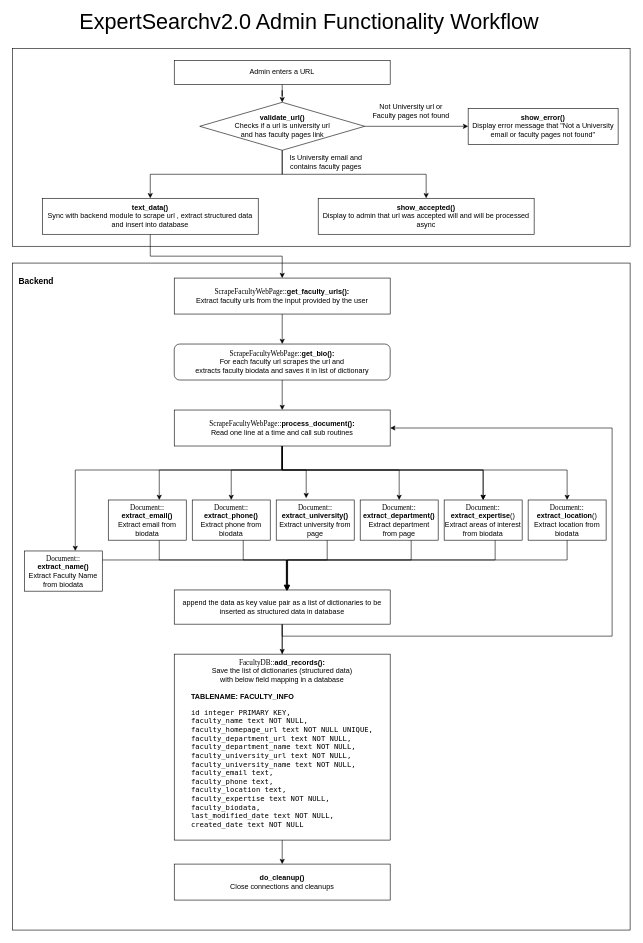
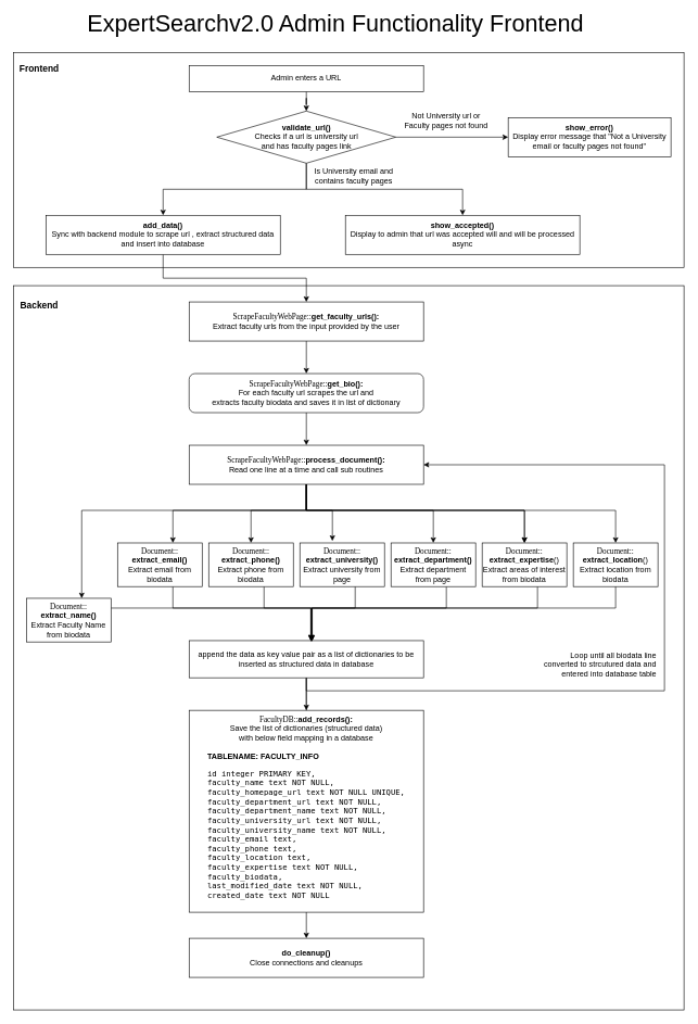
  <mxCell id="0" />
  <mxCell id="1" parent="0" />
  <mxCell id="2" value="" style="rounded=0;whiteSpace=wrap;html=1;fontSize=14;" parent="1" vertex="1"><mxGeometry x="20" y="438" width="1030" height="1112" as="geometry" /></mxCell>
  <mxCell id="3" value="" style="rounded=0;whiteSpace=wrap;html=1;fontSize=14;" parent="1" vertex="1"><mxGeometry x="20" y="80" width="1030" height="330" as="geometry" /></mxCell>
  <mxCell id="4" value="" style="edgeStyle=orthogonalEdgeStyle;rounded=0;orthogonalLoop=1;jettySize=auto;html=1;" parent="1" source="5" target="11" edge="1"><mxGeometry relative="1" as="geometry" /></mxCell>
  <mxCell id="5" value="Admin enters a URL" style="rounded=0;whiteSpace=wrap;html=1;" parent="1" vertex="1"><mxGeometry x="290" y="100" width="360" height="40" as="geometry" /></mxCell>
  <mxCell id="6" style="edgeStyle=orthogonalEdgeStyle;rounded=0;orthogonalLoop=1;jettySize=auto;html=1;entryX=0.5;entryY=0;entryDx=0;entryDy=0;" parent="1" source="7" target="16" edge="1"><mxGeometry relative="1" as="geometry" /></mxCell>
  <mxCell id="7" value="&lt;span style=&quot;font-size: 9pt ; background-color: rgb(255 , 255 , 255) ; font-family: &amp;#34;menlo&amp;#34;&quot;&gt;ScrapeFacultyWebPage::&lt;/span&gt;&lt;b&gt;get_faculty_urls():&lt;br&gt;&lt;/b&gt;Extract faculty urls from the input provided by the user" style="rounded=0;whiteSpace=wrap;html=1;" parent="1" vertex="1"><mxGeometry x="290" y="463" width="360" height="60" as="geometry" /></mxCell>
  <mxCell id="8" value="" style="edgeStyle=orthogonalEdgeStyle;rounded=0;orthogonalLoop=1;jettySize=auto;html=1;entryX=0.5;entryY=0;entryDx=0;entryDy=0;" parent="1" source="11" target="44" edge="1"><mxGeometry relative="1" as="geometry" /></mxCell>
  <mxCell id="9" style="edgeStyle=orthogonalEdgeStyle;rounded=0;orthogonalLoop=1;jettySize=auto;html=1;entryX=0;entryY=0.5;entryDx=0;entryDy=0;" parent="1" source="11" target="13" edge="1"><mxGeometry relative="1" as="geometry"><mxPoint x="650" y="240" as="targetPoint" /></mxGeometry></mxCell>
  <mxCell id="10" style="edgeStyle=orthogonalEdgeStyle;rounded=0;orthogonalLoop=1;jettySize=auto;html=1;" parent="1" source="11" target="48" edge="1"><mxGeometry relative="1" as="geometry" /></mxCell>
  <mxCell id="11" value="&lt;b&gt;&lt;span&gt;validate_url()&lt;/span&gt;&lt;br&gt;&lt;/b&gt;&lt;span&gt;Checks if a url is university url &lt;br&gt;and has faculty pages link&lt;/span&gt;" style="rhombus;whiteSpace=wrap;html=1;" parent="1" vertex="1"><mxGeometry x="332.5" y="170" width="275" height="80" as="geometry" /></mxCell>
  <mxCell id="12" value="Is University email and &lt;br&gt;contains faculty pages" style="text;html=1;strokeColor=none;fillColor=none;align=center;verticalAlign=middle;whiteSpace=wrap;rounded=0;" parent="1" vertex="1"><mxGeometry x="477.5" y="255" width="130" height="30" as="geometry" /></mxCell>
  <mxCell id="13" value="&lt;b&gt;show_error()&lt;br&gt;&lt;/b&gt;Display error message that &quot;Not a University email or faculty pages not found&quot;" style="rounded=0;whiteSpace=wrap;html=1;" parent="1" vertex="1"><mxGeometry x="780" y="180" width="250" height="60" as="geometry" /></mxCell>
  <mxCell id="14" value="Not University url or &lt;br&gt;Faculty pages not found" style="text;html=1;strokeColor=none;fillColor=none;align=center;verticalAlign=middle;whiteSpace=wrap;rounded=0;" parent="1" vertex="1"><mxGeometry x="570" y="170" width="230" height="30" as="geometry" /></mxCell>
  <mxCell id="15" style="edgeStyle=orthogonalEdgeStyle;rounded=0;orthogonalLoop=1;jettySize=auto;html=1;entryX=0.5;entryY=0;entryDx=0;entryDy=0;" parent="1" source="16" target="24" edge="1"><mxGeometry relative="1" as="geometry" /></mxCell>
  <mxCell id="16" value="&lt;span style=&quot;font-size: 9pt ; background-color: rgb(255 , 255 , 255) ; font-family: &amp;#34;menlo&amp;#34;&quot;&gt;ScrapeFacultyWebPage::&lt;/span&gt;&lt;b&gt;get_bio():&lt;br&gt;&lt;/b&gt;For each faculty url scrapes the url and &lt;br&gt;extracts faculty biodata and saves it in list of dictionary" style="whiteSpace=wrap;html=1;rounded=1;" parent="1" vertex="1"><mxGeometry x="290" y="573" width="360" height="60" as="geometry" /></mxCell>
  <mxCell id="17" value="" style="edgeStyle=orthogonalEdgeStyle;rounded=0;orthogonalLoop=1;jettySize=auto;html=1;" parent="1" source="24" target="28" edge="1"><mxGeometry relative="1" as="geometry"><Array as="points"><mxPoint x="470" y="783" /><mxPoint x="385" y="783" /></Array></mxGeometry></mxCell>
  <mxCell id="18" style="edgeStyle=orthogonalEdgeStyle;rounded=0;orthogonalLoop=1;jettySize=auto;html=1;" parent="1" source="24" edge="1"><mxGeometry relative="1" as="geometry"><Array as="points"><mxPoint x="470" y="783" /><mxPoint x="510" y="783" /><mxPoint x="510" y="830" /></Array><mxPoint x="510" y="830" as="targetPoint" /></mxGeometry></mxCell>
  <mxCell id="19" style="edgeStyle=orthogonalEdgeStyle;rounded=0;orthogonalLoop=1;jettySize=auto;html=1;entryX=0.5;entryY=0;entryDx=0;entryDy=0;exitX=0.5;exitY=1;exitDx=0;exitDy=0;" parent="1" source="24" target="36" edge="1"><mxGeometry relative="1" as="geometry"><Array as="points"><mxPoint x="470" y="783" /><mxPoint x="805" y="783" /></Array></mxGeometry></mxCell>
  <mxCell id="20" style="edgeStyle=orthogonalEdgeStyle;rounded=0;orthogonalLoop=1;jettySize=auto;html=1;" parent="1" source="24" target="26" edge="1"><mxGeometry relative="1" as="geometry"><Array as="points"><mxPoint x="470" y="783" /><mxPoint x="265" y="783" /></Array></mxGeometry></mxCell>
  <mxCell id="21" style="edgeStyle=orthogonalEdgeStyle;rounded=0;orthogonalLoop=1;jettySize=auto;html=1;" parent="1" source="24" target="32" edge="1"><mxGeometry relative="1" as="geometry"><Array as="points"><mxPoint x="470" y="783" /><mxPoint x="125" y="783" /></Array></mxGeometry></mxCell>
  <mxCell id="22" style="edgeStyle=orthogonalEdgeStyle;rounded=0;orthogonalLoop=1;jettySize=auto;html=1;entryX=0.5;entryY=0;entryDx=0;entryDy=0;" parent="1" source="24" target="34" edge="1"><mxGeometry relative="1" as="geometry"><Array as="points"><mxPoint x="470" y="783" /><mxPoint x="665" y="783" /></Array></mxGeometry></mxCell>
  <mxCell id="23" style="edgeStyle=orthogonalEdgeStyle;rounded=0;orthogonalLoop=1;jettySize=auto;html=1;entryX=0.5;entryY=0;entryDx=0;entryDy=0;" parent="1" target="50" edge="1"><mxGeometry relative="1" as="geometry"><mxPoint x="470" y="746" as="sourcePoint" /><mxPoint x="945" y="836" as="targetPoint" /><Array as="points"><mxPoint x="470" y="783" /><mxPoint x="945" y="783" /></Array></mxGeometry></mxCell>
  <mxCell id="24" value="&lt;span style=&quot;background-color: rgb(255 , 255 , 255) ; font-family: &amp;#34;menlo&amp;#34; ; font-size: 9pt&quot;&gt;ScrapeFacultyWebPage::&lt;/span&gt;&lt;b&gt;process_document():&lt;br&gt;&lt;/b&gt;Read one line at a time and call sub routines" style="rounded=0;whiteSpace=wrap;html=1;" parent="1" vertex="1"><mxGeometry x="290" y="683" width="360" height="60" as="geometry" /></mxCell>
  <mxCell id="25" style="edgeStyle=orthogonalEdgeStyle;rounded=0;orthogonalLoop=1;jettySize=auto;html=1;entryX=0.519;entryY=0;entryDx=0;entryDy=0;entryPerimeter=0;" parent="1" source="26" target="40" edge="1"><mxGeometry relative="1" as="geometry"><Array as="points"><mxPoint x="265" y="933" /><mxPoint x="477" y="933" /></Array></mxGeometry></mxCell>
  <mxCell id="26" value="&lt;span style=&quot;font-family: &amp;#34;menlo&amp;#34; ; background-color: rgb(255 , 255 , 255)&quot;&gt;Document::&lt;/span&gt;&lt;b&gt;&lt;br&gt;extract_email()&lt;br&gt;&lt;/b&gt;Extract email from biodata" style="whiteSpace=wrap;html=1;rounded=0;" parent="1" vertex="1"><mxGeometry x="180" y="833" width="130" height="67" as="geometry" /></mxCell>
  <mxCell id="27" style="edgeStyle=orthogonalEdgeStyle;rounded=0;orthogonalLoop=1;jettySize=auto;html=1;entryX=0.522;entryY=-0.004;entryDx=0;entryDy=0;entryPerimeter=0;" parent="1" source="28" target="40" edge="1"><mxGeometry relative="1" as="geometry"><Array as="points"><mxPoint x="405" y="933" /><mxPoint x="478" y="933" /></Array></mxGeometry></mxCell>
  <mxCell id="28" value="&lt;span style=&quot;font-family: &amp;#34;menlo&amp;#34; ; background-color: rgb(255 , 255 , 255)&quot;&gt;Document::&lt;/span&gt;&lt;b&gt;&lt;br&gt;extract_phone()&lt;br&gt;&lt;/b&gt;Extract phone from biodata" style="whiteSpace=wrap;html=1;rounded=0;" parent="1" vertex="1"><mxGeometry x="320" y="833" width="130" height="67" as="geometry" /></mxCell>
  <mxCell id="29" style="edgeStyle=orthogonalEdgeStyle;rounded=0;orthogonalLoop=1;jettySize=auto;html=1;entryX=0.522;entryY=0.004;entryDx=0;entryDy=0;entryPerimeter=0;" parent="1" source="30" target="40" edge="1"><mxGeometry relative="1" as="geometry"><Array as="points"><mxPoint x="545" y="933" /><mxPoint x="478" y="933" /></Array></mxGeometry></mxCell>
  <mxCell id="30" value="&lt;span style=&quot;font-family: &amp;#34;menlo&amp;#34; ; background-color: rgb(255 , 255 , 255)&quot;&gt;Document::&lt;/span&gt;&lt;b&gt;&lt;br&gt;extract_university()&lt;br&gt;&lt;/b&gt;Extract university from page" style="whiteSpace=wrap;html=1;rounded=0;" parent="1" vertex="1"><mxGeometry x="460" y="833" width="130" height="67" as="geometry" /></mxCell>
  <mxCell id="31" style="edgeStyle=orthogonalEdgeStyle;rounded=0;orthogonalLoop=1;jettySize=auto;html=1;entryX=0.522;entryY=0.004;entryDx=0;entryDy=0;entryPerimeter=0;" parent="1" source="32" target="40" edge="1"><mxGeometry relative="1" as="geometry"><Array as="points"><mxPoint x="125" y="933" /><mxPoint x="478" y="933" /></Array></mxGeometry></mxCell>
  <mxCell id="32" value="&lt;span style=&quot;font-family: &amp;#34;menlo&amp;#34; ; background-color: rgb(255 , 255 , 255)&quot;&gt;Document::&lt;/span&gt;&lt;b&gt;&lt;br&gt;extract_name()&lt;br&gt;&lt;/b&gt;Extract Faculty Name from biodata" style="whiteSpace=wrap;html=1;rounded=0;" parent="1" vertex="1"><mxGeometry x="40" y="918" width="130" height="67" as="geometry" /></mxCell>
  <mxCell id="33" style="edgeStyle=orthogonalEdgeStyle;rounded=0;orthogonalLoop=1;jettySize=auto;html=1;entryX=0.525;entryY=0.004;entryDx=0;entryDy=0;entryPerimeter=0;" parent="1" source="34" target="40" edge="1"><mxGeometry relative="1" as="geometry"><Array as="points"><mxPoint x="685" y="933" /><mxPoint x="479" y="933" /></Array></mxGeometry></mxCell>
  <mxCell id="34" value="&lt;span style=&quot;font-family: &amp;#34;menlo&amp;#34; ; background-color: rgb(255 , 255 , 255)&quot;&gt;Document::&lt;/span&gt;&lt;b&gt;&lt;br&gt;extract_department()&lt;br&gt;&lt;/b&gt;Extract department from page" style="whiteSpace=wrap;html=1;rounded=0;" parent="1" vertex="1"><mxGeometry x="600" y="833" width="130" height="67" as="geometry" /></mxCell>
  <mxCell id="35" style="edgeStyle=orthogonalEdgeStyle;rounded=0;orthogonalLoop=1;jettySize=auto;html=1;entryX=0.522;entryY=-0.004;entryDx=0;entryDy=0;entryPerimeter=0;" parent="1" source="36" target="40" edge="1"><mxGeometry relative="1" as="geometry"><Array as="points"><mxPoint x="825" y="933" /><mxPoint x="478" y="933" /></Array></mxGeometry></mxCell>
  <mxCell id="36" value="&lt;span style=&quot;font-family: &amp;#34;menlo&amp;#34; ; background-color: rgb(255 , 255 , 255)&quot;&gt;Document::&lt;br&gt;&lt;/span&gt;&lt;b&gt;extract_expertise&lt;/b&gt;() Extract areas of interest from biodata" style="whiteSpace=wrap;html=1;rounded=0;" parent="1" vertex="1"><mxGeometry x="740" y="833" width="130" height="67" as="geometry" /></mxCell>
  <mxCell id="37" value="" style="edgeStyle=orthogonalEdgeStyle;rounded=0;orthogonalLoop=1;jettySize=auto;html=1;" parent="1" source="40" target="41" edge="1"><mxGeometry relative="1" as="geometry" /></mxCell>
  <mxCell id="38" style="edgeStyle=orthogonalEdgeStyle;rounded=0;orthogonalLoop=1;jettySize=auto;html=1;entryX=1;entryY=0.5;entryDx=0;entryDy=0;" parent="1" source="40" target="24" edge="1"><mxGeometry relative="1" as="geometry"><mxPoint x="660" y="713" as="targetPoint" /><Array as="points"><mxPoint x="470" y="1060" /><mxPoint x="1020" y="1060" /><mxPoint x="1020" y="713" /></Array></mxGeometry></mxCell>
  <mxCell id="39" value="" style="edgeStyle=orthogonalEdgeStyle;rounded=0;orthogonalLoop=1;jettySize=auto;html=1;fontSize=14;" parent="1" source="40" target="47" edge="1"><mxGeometry relative="1" as="geometry" /></mxCell>
  <mxCell id="40" value="&lt;span&gt;append the data as key value pair as a list of dictionaries to be inserted as structured data in database&lt;br&gt;&lt;/span&gt;" style="rounded=0;whiteSpace=wrap;html=1;" parent="1" vertex="1"><mxGeometry x="290" y="983" width="360" height="57" as="geometry" /></mxCell>
  <mxCell id="41" value="&lt;b&gt;do_cleanup()&lt;br&gt;&lt;/b&gt;Close connections and cleanups" style="whiteSpace=wrap;html=1;rounded=0;" parent="1" vertex="1"><mxGeometry x="290" y="1440" width="360" height="60" as="geometry" /></mxCell>
+ <mxCell id="42" value="Loop until all biodata line converted to strcutured data and entered into database table" style="text;html=1;strokeColor=none;fillColor=none;align=right;verticalAlign=middle;whiteSpace=wrap;rounded=0;" parent="1" vertex="1"><mxGeometry x="830" y="990" width="180" height="60" as="geometry" /></mxCell>
  <mxCell id="43" style="edgeStyle=orthogonalEdgeStyle;rounded=0;orthogonalLoop=1;jettySize=auto;html=1;entryX=0.5;entryY=0;entryDx=0;entryDy=0;exitX=0.5;exitY=1;exitDx=0;exitDy=0;" parent="1" source="48" target="7" edge="1"><mxGeometry relative="1" as="geometry" /></mxCell>
  <mxCell id="44" value="&lt;b&gt;show_accepted()&lt;br&gt;&lt;/b&gt;Display to admin that url was accepted will and will be processed async" style="rounded=0;whiteSpace=wrap;html=1;" parent="1" vertex="1"><mxGeometry x="530" y="330" width="360" height="60" as="geometry" /></mxCell>
  <mxCell id="45" value="&lt;b&gt;&lt;font style=&quot;font-size: 14px&quot;&gt;Backend&lt;/font&gt;&lt;/b&gt;" style="text;html=1;strokeColor=none;fillColor=none;align=center;verticalAlign=middle;whiteSpace=wrap;rounded=0;" parent="1" vertex="1"><mxGeometry x="30" y="453" width="60" height="30" as="geometry" /></mxCell>
+ <mxCell id="46" value="&lt;b&gt;&lt;font style=&quot;font-size: 14px&quot;&gt;Frontend&lt;/font&gt;&lt;/b&gt;" style="text;html=1;strokeColor=none;fillColor=none;align=center;verticalAlign=middle;whiteSpace=wrap;rounded=0;" parent="1" vertex="1"><mxGeometry x="30" y="90" width="60" height="30" as="geometry" /></mxCell>
  <mxCell id="47" value="&lt;span style=&quot;font-size: 9pt ; background-color: rgb(255 , 255 , 255) ; font-family: &amp;#34;menlo&amp;#34;&quot;&gt;FacultyDB::&lt;/span&gt;&lt;b&gt;add_records():&lt;br&gt;&lt;/b&gt;&lt;span&gt;Save the list of dictionaries (structured data) &lt;br&gt;with below field mapping in a database&lt;br&gt;&lt;/span&gt;&lt;br&gt;&lt;div style=&quot;text-align: left&quot;&gt;&lt;b&gt;TABLENAME: FACULTY_INFO&lt;/b&gt;&lt;/div&gt;&lt;div style=&quot;text-align: left&quot;&gt;&lt;pre&gt;id integer PRIMARY KEY,&lt;br&gt;faculty_name text NOT NULL,&lt;br&gt;faculty_homepage_url text NOT NULL UNIQUE,&lt;br&gt;faculty_department_url text NOT NULL,&lt;br&gt;faculty_department_name text NOT NULL,&lt;br&gt;faculty_university_url text NOT NULL,&lt;br&gt;faculty_university_name text NOT NULL,&lt;br&gt;faculty_email text,&lt;br&gt;faculty_phone text,&lt;br&gt;faculty_location text,&lt;br&gt;faculty_expertise text NOT NULL,&lt;br&gt;faculty_biodata,&lt;br&gt;last_modified_date text NOT NULL,&lt;br&gt;created_date text NOT NULL&lt;/pre&gt;&lt;/div&gt;" style="whiteSpace=wrap;html=1;rounded=0;" parent="1" vertex="1"><mxGeometry x="290" y="1090" width="360" height="310" as="geometry" /></mxCell>
- <mxCell id="48" value="&lt;b&gt;text_data()&lt;br&gt;&lt;/b&gt;Sync with backend module to scrape url , extract structured data and insert into database" style="rounded=0;whiteSpace=wrap;html=1;" parent="1" vertex="1"><mxGeometry x="70" y="330" width="360" height="60" as="geometry" /></mxCell>
+ <mxCell id="48" value="&lt;b&gt;add_data()&lt;br&gt;&lt;/b&gt;Sync with backend module to scrape url , extract structured data and insert into database" style="rounded=0;whiteSpace=wrap;html=1;" parent="1" vertex="1"><mxGeometry x="70" y="330" width="360" height="60" as="geometry" /></mxCell>
  <mxCell id="49" style="edgeStyle=orthogonalEdgeStyle;rounded=0;orthogonalLoop=1;jettySize=auto;html=1;entryX=0.522;entryY=-0.018;entryDx=0;entryDy=0;entryPerimeter=0;" parent="1" edge="1"><mxGeometry relative="1" as="geometry"><mxPoint x="945" y="896" as="sourcePoint" /><mxPoint x="477.92" y="984.974" as="targetPoint" /><Array as="points"><mxPoint x="945" y="933" /><mxPoint x="478" y="933" /></Array></mxGeometry></mxCell>
  <mxCell id="50" value="&lt;span style=&quot;font-family: &amp;#34;menlo&amp;#34; ; background-color: rgb(255 , 255 , 255)&quot;&gt;Document::&lt;br&gt;&lt;/span&gt;&lt;b&gt;extract_location&lt;/b&gt;() Extract location from biodata" style="whiteSpace=wrap;html=1;rounded=0;" parent="1" vertex="1"><mxGeometry x="880" y="833" width="130" height="67" as="geometry" /></mxCell>
  <mxCell id="51" style="edgeStyle=orthogonalEdgeStyle;rounded=0;orthogonalLoop=1;jettySize=auto;html=1;entryX=0.5;entryY=0;entryDx=0;entryDy=0;exitX=0.5;exitY=1;exitDx=0;exitDy=0;" parent="1" edge="1"><mxGeometry relative="1" as="geometry"><Array as="points"><mxPoint x="470" y="783" /><mxPoint x="805" y="783" /></Array><mxPoint x="470" y="743" as="sourcePoint" /><mxPoint x="805" y="833" as="targetPoint" /></mxGeometry></mxCell>
- <mxCell id="52" value="&lt;font style=&quot;font-size: 36px&quot;&gt;ExpertSearchv2.0 Admin Functionality Workflow&lt;/font&gt;" style="text;html=1;strokeColor=none;fillColor=none;align=center;verticalAlign=middle;whiteSpace=wrap;rounded=0;" vertex="1" parent="1"><mxGeometry x="120" y="20" width="790" height="30" as="geometry" /></mxCell>
+ <mxCell id="52" value="&lt;font style=&quot;font-size: 36px&quot;&gt;ExpertSearchv2.0 Admin Functionality Frontend&lt;/font&gt;" style="text;html=1;strokeColor=none;fillColor=none;align=center;verticalAlign=middle;whiteSpace=wrap;rounded=0;" vertex="1" parent="1"><mxGeometry x="120" y="20" width="790" height="30" as="geometry" /></mxCell>
